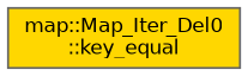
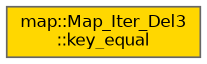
  digraph {
    rankdir=LR
-   n1 [color=grey40 fillcolor=gold fontname=Helvetica fontsize=10 height=0.2 label="map::Map_Iter_Del0\l::key_equal" shape=box style=filled width=0.4]
+   n1 [color=grey40 fillcolor=gold fontname=Helvetica fontsize=10 height=0.2 label="map::Map_Iter_Del3\l::key_equal" shape=box style=filled width=0.4]
  }
